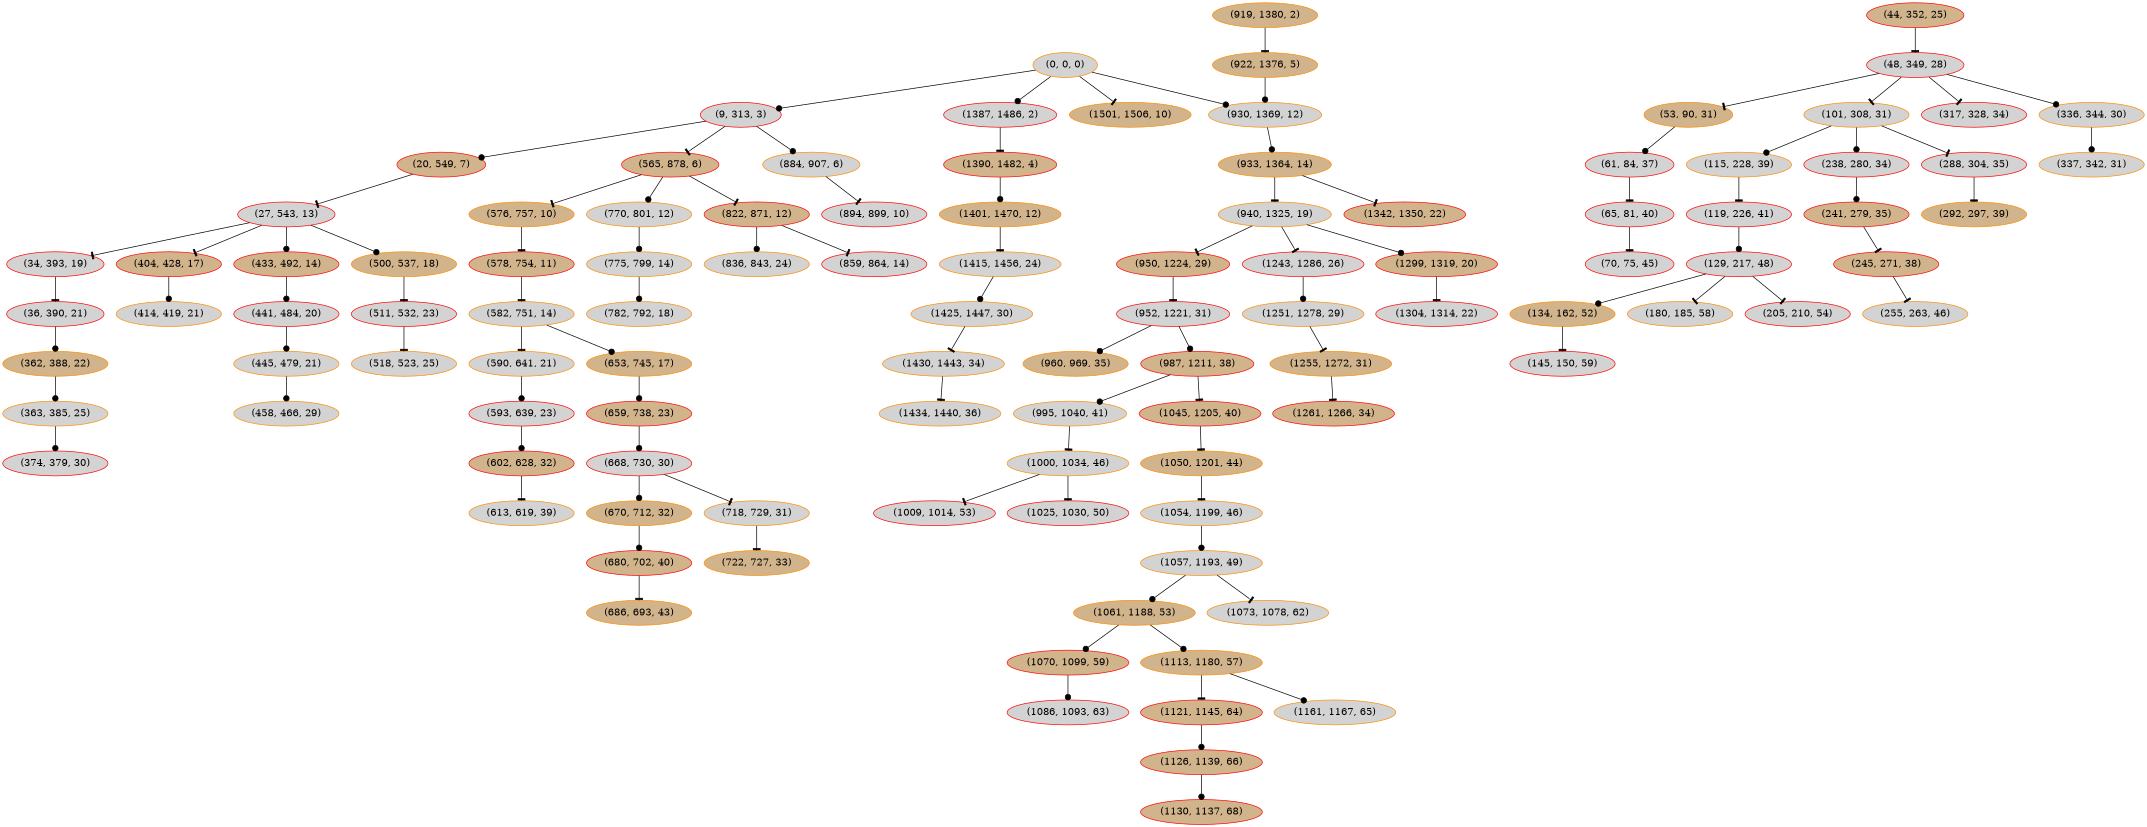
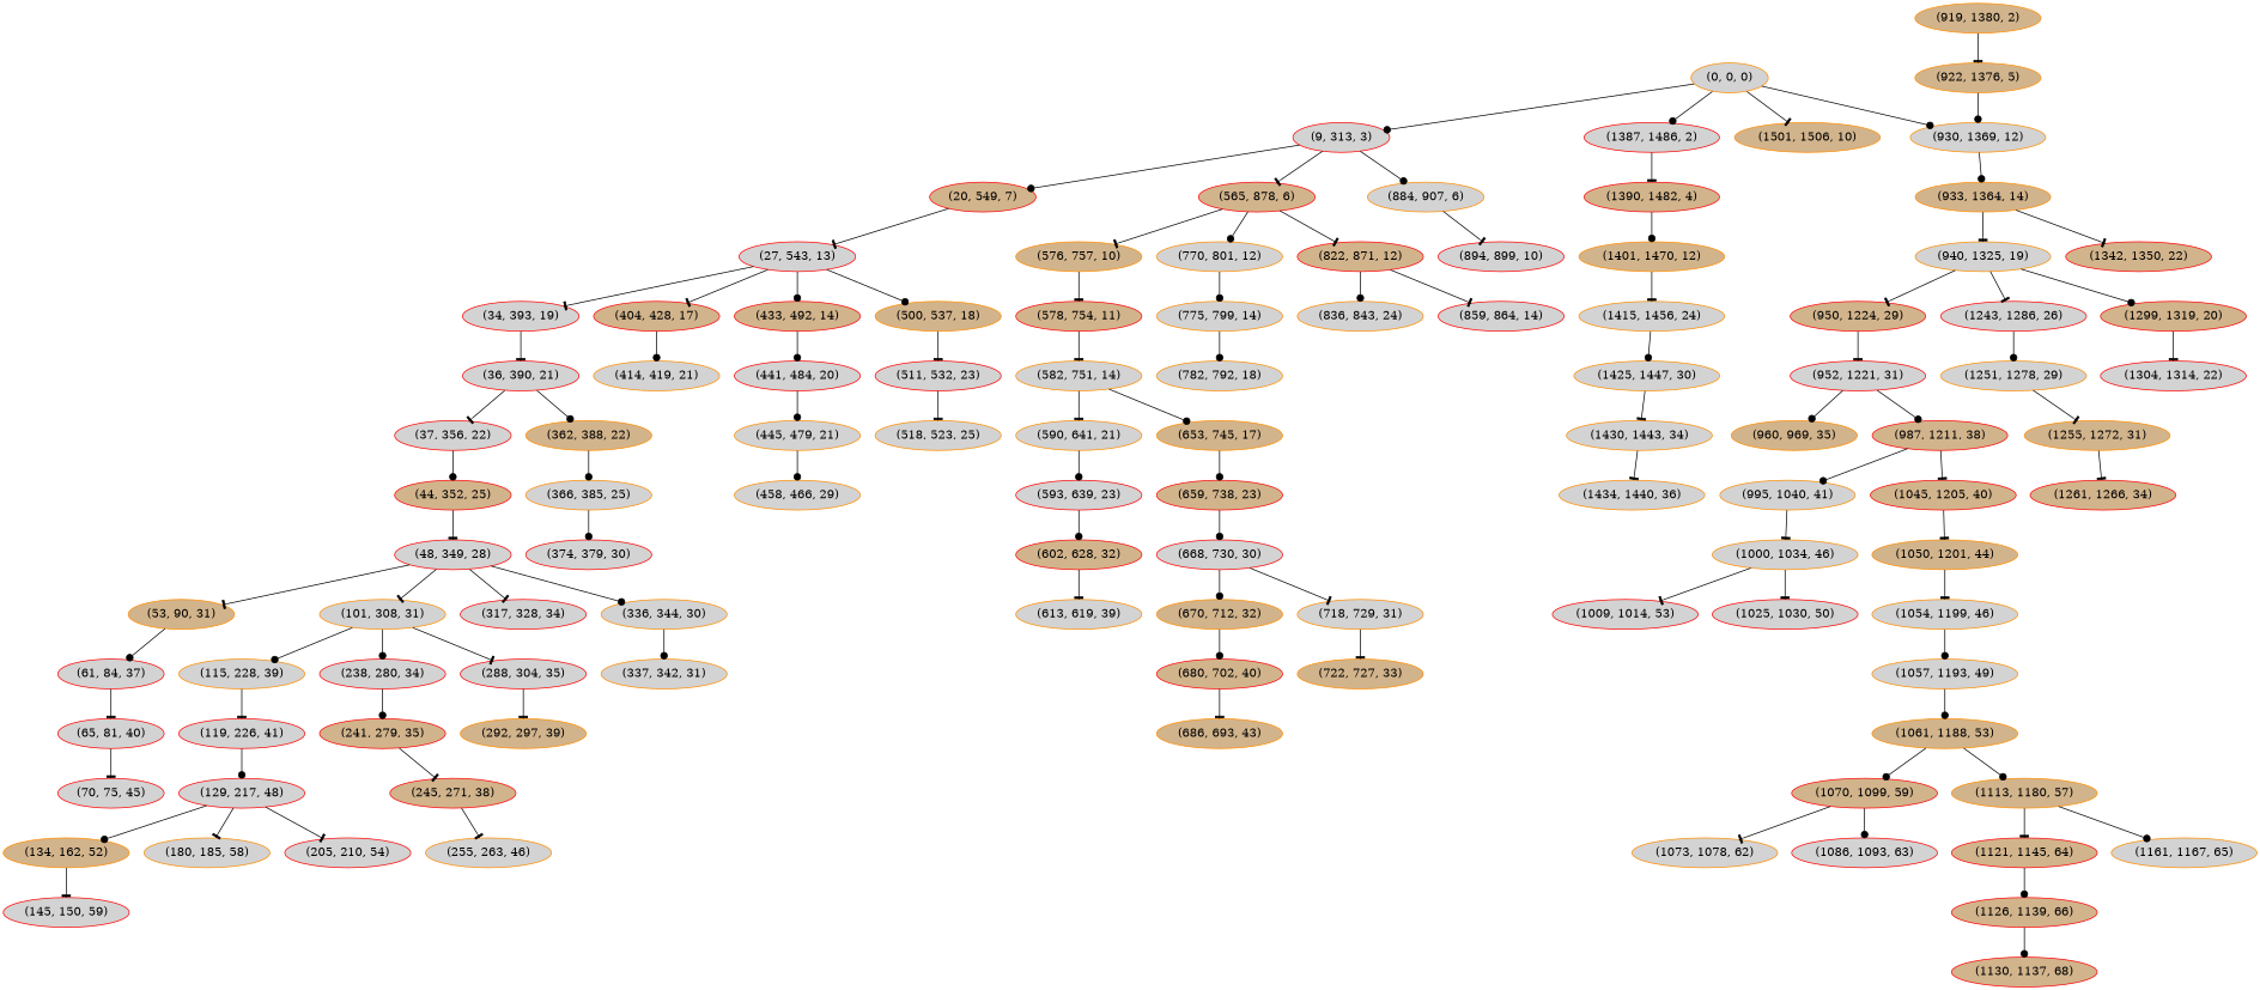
  digraph {
    node [color=darkorange fillcolor=lightgrey style=filled]
    edge [arrowhead=tee]
    n1 [color=red label="(9, 313, 3)"]
    "(0, 0, 0)"
    "(1387, 1486, 2)" [color=red]
    "(1501, 1506, 10)" [fillcolor=tan]
    "(930, 1369, 12)"
    "(20, 549, 7)" [color=red fillcolor=tan]
    "(565, 878, 6)" [color=red fillcolor=tan]
    "(884, 907, 6)"
    "(919, 1380, 2)" [fillcolor=tan]
    "(922, 1376, 5)" [fillcolor=tan]
    "(1390, 1482, 4)" [color=red fillcolor=tan]
    "(27, 543, 13)" [color=red]
    "(576, 757, 10)" [fillcolor=tan]
    "(770, 801, 12)"
    "(822, 871, 12)" [color=red fillcolor=tan]
    "(894, 899, 10)" [color=red]
    "(34, 393, 19)" [color=red]
    "(404, 428, 17)" [color=red fillcolor=tan]
    "(433, 492, 14)" [color=red fillcolor=tan]
    "(500, 537, 18)" [fillcolor=tan]
    "(36, 390, 21)" [color=red]
    "(414, 419, 21)"
    "(441, 484, 20)" [color=red]
    "(511, 532, 23)" [color=red]
+   "(37, 356, 22)" [color=red]
    "(362, 388, 22)" [fillcolor=tan]
    "(44, 352, 25)" [color=red fillcolor=tan]
-   "(366, 385, 25)" [label="(363, 385, 25)"]
+   "(366, 385, 25)"
    "(48, 349, 28)" [color=red]
    "(53, 90, 31)" [fillcolor=tan]
    "(101, 308, 31)"
    "(317, 328, 34)" [color=red]
    "(336, 344, 30)"
    "(61, 84, 37)" [color=red]
    "(115, 228, 39)"
    "(238, 280, 34)" [color=red]
    "(288, 304, 35)" [color=red]
    "(337, 342, 31)"
    "(65, 81, 40)" [color=red]
    "(70, 75, 45)" [color=red]
    "(119, 226, 41)" [color=red]
    "(241, 279, 35)" [color=red fillcolor=tan]
    "(292, 297, 39)" [fillcolor=tan]
    "(129, 217, 48)" [color=red]
    "(134, 162, 52)" [fillcolor=tan]
    "(180, 185, 58)"
    "(205, 210, 54)" [color=red]
    "(145, 150, 59)" [color=red]
    "(245, 271, 38)" [color=red fillcolor=tan]
    "(255, 263, 46)"
    "(374, 379, 30)" [color=red]
    "(445, 479, 21)"
    "(458, 466, 29)"
    "(518, 523, 25)"
    "(578, 754, 11)" [color=red fillcolor=tan]
    "(775, 799, 14)"
    "(836, 843, 24)"
    "(859, 864, 14)" [color=red]
    "(582, 751, 14)"
    "(590, 641, 21)"
    "(653, 745, 17)" [fillcolor=tan]
    "(593, 639, 23)" [color=red]
    "(659, 738, 23)" [color=red fillcolor=tan]
    "(602, 628, 32)" [color=red fillcolor=tan]
    "(613, 619, 39)"
    "(668, 730, 30)" [color=red]
    "(670, 712, 32)" [fillcolor=tan]
    "(718, 729, 31)"
    "(680, 702, 40)" [color=red fillcolor=tan]
    "(722, 727, 33)" [fillcolor=tan]
    "(686, 693, 43)" [fillcolor=tan]
    "(782, 792, 18)"
    "(933, 1364, 14)" [fillcolor=tan]
    "(940, 1325, 19)"
    "(1342, 1350, 22)" [color=red fillcolor=tan]
    "(950, 1224, 29)" [color=red fillcolor=tan]
    "(1243, 1286, 26)" [color=red]
    "(1299, 1319, 20)" [color=red fillcolor=tan]
    "(952, 1221, 31)" [color=red]
    "(1251, 1278, 29)"
    "(1304, 1314, 22)" [color=red]
    "(960, 969, 35)" [fillcolor=tan]
    "(987, 1211, 38)" [color=red fillcolor=tan]
    "(995, 1040, 41)"
    "(1045, 1205, 40)" [color=red fillcolor=tan]
    "(1000, 1034, 46)"
    "(1050, 1201, 44)" [fillcolor=tan]
    "(1009, 1014, 53)" [color=red]
    "(1025, 1030, 50)" [color=red]
    "(1054, 1199, 46)"
    "(1057, 1193, 49)"
    "(1061, 1188, 53)" [fillcolor=tan]
    "(1070, 1099, 59)" [color=red fillcolor=tan]
    "(1113, 1180, 57)" [fillcolor=tan]
    "(1073, 1078, 62)"
    "(1086, 1093, 63)" [color=red]
    "(1121, 1145, 64)" [color=red fillcolor=tan]
    "(1161, 1167, 65)"
    "(1126, 1139, 66)" [color=red fillcolor=tan]
    "(1130, 1137, 68)" [color=red fillcolor=tan]
    "(1255, 1272, 31)" [fillcolor=tan]
    "(1261, 1266, 34)" [color=red fillcolor=tan]
    "(1401, 1470, 12)" [fillcolor=tan]
    "(1415, 1456, 24)"
    "(1425, 1447, 30)"
    "(1430, 1443, 34)"
    "(1434, 1440, 36)"
    n1 -> "(20, 549, 7)" [arrowhead=dot]
    n1 -> "(565, 878, 6)"
    n1 -> "(884, 907, 6)" [arrowhead=dot]
    "(0, 0, 0)" -> n1 [arrowhead=dot]
    "(0, 0, 0)" -> "(1387, 1486, 2)" [arrowhead=dot]
    "(0, 0, 0)" -> "(1501, 1506, 10)"
    "(0, 0, 0)" -> "(930, 1369, 12)" [arrowhead=dot]
    "(1387, 1486, 2)" -> "(1390, 1482, 4)"
    "(930, 1369, 12)" -> "(933, 1364, 14)" [arrowhead=dot]
    "(20, 549, 7)" -> "(27, 543, 13)"
    "(565, 878, 6)" -> "(576, 757, 10)"
    "(565, 878, 6)" -> "(770, 801, 12)" [arrowhead=dot]
    "(565, 878, 6)" -> "(822, 871, 12)"
    "(884, 907, 6)" -> "(894, 899, 10)"
    "(919, 1380, 2)" -> "(922, 1376, 5)"
    "(922, 1376, 5)" -> "(930, 1369, 12)" [arrowhead=dot]
    "(1390, 1482, 4)" -> "(1401, 1470, 12)" [arrowhead=dot]
    "(27, 543, 13)" -> "(34, 393, 19)"
    "(27, 543, 13)" -> "(404, 428, 17)"
    "(27, 543, 13)" -> "(433, 492, 14)" [arrowhead=dot]
    "(27, 543, 13)" -> "(500, 537, 18)" [arrowhead=dot]
    "(576, 757, 10)" -> "(578, 754, 11)"
    "(770, 801, 12)" -> "(775, 799, 14)" [arrowhead=dot]
    "(822, 871, 12)" -> "(836, 843, 24)" [arrowhead=dot]
    "(822, 871, 12)" -> "(859, 864, 14)"
    "(34, 393, 19)" -> "(36, 390, 21)"
    "(404, 428, 17)" -> "(414, 419, 21)" [arrowhead=dot]
    "(433, 492, 14)" -> "(441, 484, 20)" [arrowhead=dot]
    "(500, 537, 18)" -> "(511, 532, 23)"
+   "(36, 390, 21)" -> "(37, 356, 22)"
    "(36, 390, 21)" -> "(362, 388, 22)" [arrowhead=dot]
    "(441, 484, 20)" -> "(445, 479, 21)" [arrowhead=dot]
    "(511, 532, 23)" -> "(518, 523, 25)"
+   "(37, 356, 22)" -> "(44, 352, 25)" [arrowhead=dot]
    "(362, 388, 22)" -> "(366, 385, 25)" [arrowhead=dot]
    "(44, 352, 25)" -> "(48, 349, 28)"
    "(366, 385, 25)" -> "(374, 379, 30)" [arrowhead=dot]
    "(48, 349, 28)" -> "(53, 90, 31)"
    "(48, 349, 28)" -> "(101, 308, 31)"
    "(48, 349, 28)" -> "(317, 328, 34)"
    "(48, 349, 28)" -> "(336, 344, 30)" [arrowhead=dot]
    "(53, 90, 31)" -> "(61, 84, 37)" [arrowhead=dot]
    "(101, 308, 31)" -> "(115, 228, 39)" [arrowhead=dot]
    "(101, 308, 31)" -> "(238, 280, 34)" [arrowhead=dot]
    "(101, 308, 31)" -> "(288, 304, 35)"
    "(336, 344, 30)" -> "(337, 342, 31)" [arrowhead=dot]
    "(61, 84, 37)" -> "(65, 81, 40)"
    "(115, 228, 39)" -> "(119, 226, 41)"
    "(238, 280, 34)" -> "(241, 279, 35)" [arrowhead=dot]
    "(288, 304, 35)" -> "(292, 297, 39)"
    "(65, 81, 40)" -> "(70, 75, 45)"
    "(119, 226, 41)" -> "(129, 217, 48)" [arrowhead=dot]
    "(241, 279, 35)" -> "(245, 271, 38)"
    "(129, 217, 48)" -> "(134, 162, 52)" [arrowhead=dot]
    "(129, 217, 48)" -> "(180, 185, 58)"
    "(129, 217, 48)" -> "(205, 210, 54)"
    "(134, 162, 52)" -> "(145, 150, 59)"
    "(245, 271, 38)" -> "(255, 263, 46)"
    "(445, 479, 21)" -> "(458, 466, 29)" [arrowhead=dot]
    "(578, 754, 11)" -> "(582, 751, 14)"
    "(775, 799, 14)" -> "(782, 792, 18)" [arrowhead=dot]
    "(582, 751, 14)" -> "(590, 641, 21)"
    "(582, 751, 14)" -> "(653, 745, 17)" [arrowhead=dot]
    "(590, 641, 21)" -> "(593, 639, 23)" [arrowhead=dot]
    "(653, 745, 17)" -> "(659, 738, 23)" [arrowhead=dot]
    "(593, 639, 23)" -> "(602, 628, 32)" [arrowhead=dot]
    "(659, 738, 23)" -> "(668, 730, 30)" [arrowhead=dot]
    "(602, 628, 32)" -> "(613, 619, 39)"
    "(668, 730, 30)" -> "(670, 712, 32)" [arrowhead=dot]
    "(668, 730, 30)" -> "(718, 729, 31)"
    "(670, 712, 32)" -> "(680, 702, 40)" [arrowhead=dot]
    "(718, 729, 31)" -> "(722, 727, 33)"
    "(680, 702, 40)" -> "(686, 693, 43)"
    "(933, 1364, 14)" -> "(940, 1325, 19)"
    "(933, 1364, 14)" -> "(1342, 1350, 22)"
    "(940, 1325, 19)" -> "(950, 1224, 29)"
    "(940, 1325, 19)" -> "(1243, 1286, 26)"
    "(940, 1325, 19)" -> "(1299, 1319, 20)" [arrowhead=dot]
    "(950, 1224, 29)" -> "(952, 1221, 31)"
    "(1243, 1286, 26)" -> "(1251, 1278, 29)" [arrowhead=dot]
    "(1299, 1319, 20)" -> "(1304, 1314, 22)"
    "(952, 1221, 31)" -> "(960, 969, 35)" [arrowhead=dot]
    "(952, 1221, 31)" -> "(987, 1211, 38)" [arrowhead=dot]
    "(1251, 1278, 29)" -> "(1255, 1272, 31)"
    "(987, 1211, 38)" -> "(995, 1040, 41)" [arrowhead=dot]
    "(987, 1211, 38)" -> "(1045, 1205, 40)"
    "(995, 1040, 41)" -> "(1000, 1034, 46)"
    "(1045, 1205, 40)" -> "(1050, 1201, 44)"
    "(1000, 1034, 46)" -> "(1009, 1014, 53)"
    "(1000, 1034, 46)" -> "(1025, 1030, 50)"
    "(1050, 1201, 44)" -> "(1054, 1199, 46)"
    "(1054, 1199, 46)" -> "(1057, 1193, 49)" [arrowhead=dot]
    "(1057, 1193, 49)" -> "(1061, 1188, 53)" [arrowhead=dot]
    "(1061, 1188, 53)" -> "(1070, 1099, 59)" [arrowhead=dot]
    "(1061, 1188, 53)" -> "(1113, 1180, 57)" [arrowhead=dot]
-   "(1057, 1193, 49)" -> "(1073, 1078, 62)"
+   "(1070, 1099, 59)" -> "(1073, 1078, 62)"
    "(1070, 1099, 59)" -> "(1086, 1093, 63)" [arrowhead=dot]
    "(1113, 1180, 57)" -> "(1121, 1145, 64)"
    "(1113, 1180, 57)" -> "(1161, 1167, 65)" [arrowhead=dot]
    "(1121, 1145, 64)" -> "(1126, 1139, 66)" [arrowhead=dot]
    "(1126, 1139, 66)" -> "(1130, 1137, 68)" [arrowhead=dot]
    "(1255, 1272, 31)" -> "(1261, 1266, 34)"
    "(1401, 1470, 12)" -> "(1415, 1456, 24)"
    "(1415, 1456, 24)" -> "(1425, 1447, 30)" [arrowhead=dot]
    "(1425, 1447, 30)" -> "(1430, 1443, 34)"
    "(1430, 1443, 34)" -> "(1434, 1440, 36)"
  }
